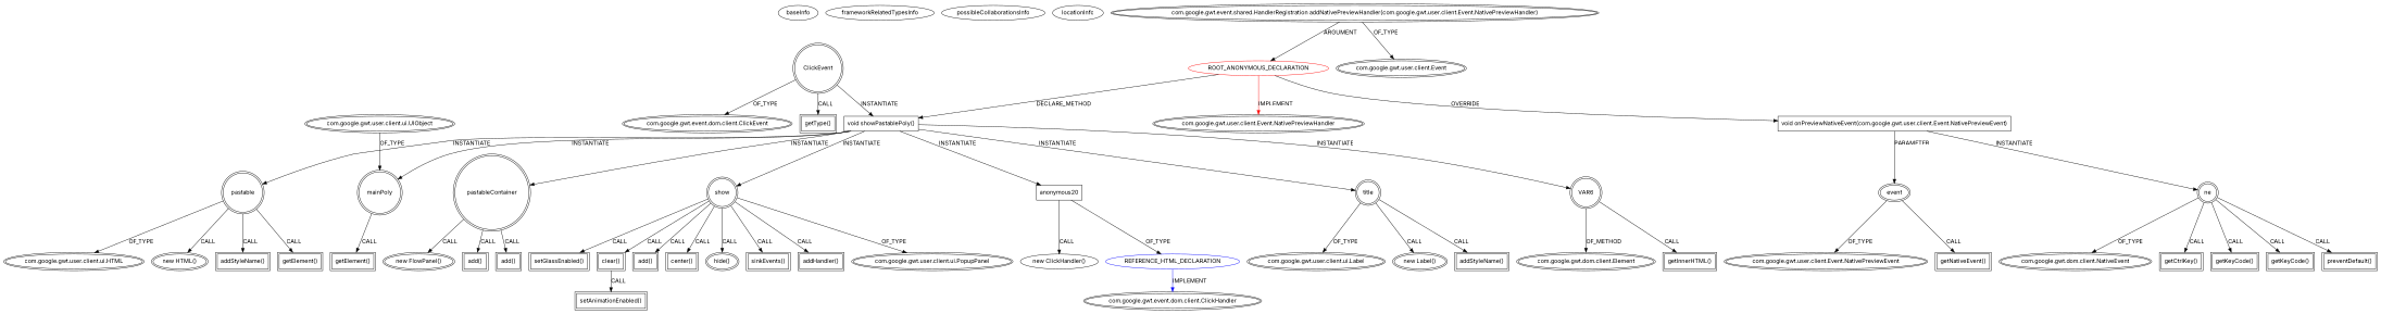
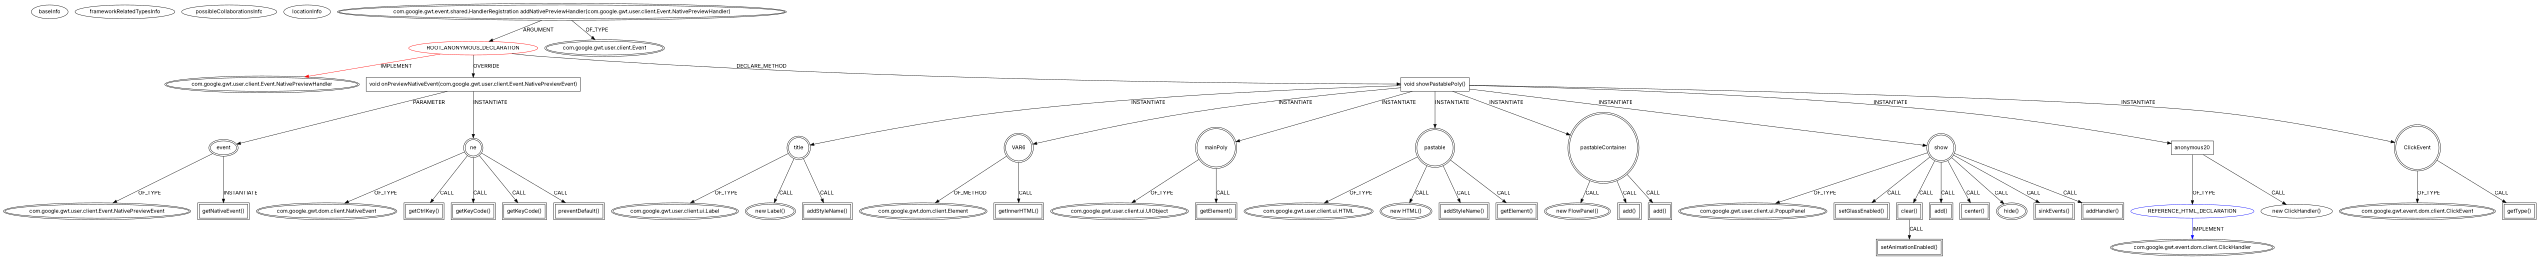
  digraph {
    fontname=Inter
    node [fontname=Inter isFrameworkType=true vertexType=INSIDE_CALL peripheries=2]
    edge [fontname=Inter]
    baseInfo [category=extension_graph graphId=3670 isAnonymous=true possibleRelation=true isFrameworkType="" vertexType="" peripheries=""]
    frameworkRelatedTypesInfo [0="com.google.gwt.user.client.Event.NativePreviewHandler" isFrameworkType="" vertexType="" peripheries=""]
    possibleCollaborationsInfo [0="3670~CLIENT_METHOD_DECLARATION-INSTANTIATION-~com.google.gwt.user.client.Event.NativePreviewHandler ~com.google.gwt.event.dom.client.ClickHandler ~true~true" isFrameworkType="" vertexType="" peripheries=""]
    locationInfo [contextSignature="void onModuleLoad()" filePath="/luxferrari-AlgebrApp/AlgebrApp-master/AlgebrApp/src/org/luxferrari/algebrapp/client/AlgebrApp.java" graphId=3670 projectName="luxferrari-AlgebrApp" isFrameworkType="" vertexType="" peripheries=""]
    n5 [color=red isFrameworkType=false label=ROOT_ANONYMOUS_DECLARATION vertexType=ROOT_ANONYMOUS_DECLARATION peripheries=""]
    n6 [label="com.google.gwt.user.client.Event.NativePreviewHandler" vertexType=FRAMEWORK_INTERFACE_TYPE]
    n7 [isFrameworkType=false label="void onPreviewNativeEvent(com.google.gwt.user.client.Event.NativePreviewEvent)" shape=box vertexType=OVERRIDING_METHOD_DECLARATION peripheries=""]
    n8 [isFrameworkType=false label="void showPastablePoly()" shape=box vertexType=CLIENT_METHOD_DECLARATION peripheries=""]
    n9 [label=event vertexType=PARAMETER_DECLARATION]
    n10 [label=ne shape=circle vertexType=VARIABLE_EXPRESION]
    n11 [label=title shape=circle vertexType=VARIABLE_EXPRESION]
    n12 [label=VAR6 shape=circle vertexType=VARIABLE_EXPRESION]
    n13 [label=mainPoly shape=circle vertexType=VARIABLE_EXPRESION]
    n14 [label=pastable shape=circle vertexType=VARIABLE_EXPRESION]
    n15 [label=pastableContainer shape=circle vertexType=VARIABLE_EXPRESION]
    n16 [label=show shape=circle vertexType=VARIABLE_EXPRESION]
    n17 [isFrameworkType=false label=anonymous20 shape=box vertexType=VARIABLE_EXPRESION peripheries=""]
    n18 [label=ClickEvent shape=circle vertexType=VARIABLE_EXPRESION]
    n19 [label="com.google.gwt.event.shared.HandlerRegistration addNativePreviewHandler(com.google.gwt.user.client.Event.NativePreviewHandler)" vertexType=OUTSIDE_CALL]
    n20 [label="com.google.gwt.user.client.Event" vertexType=FRAMEWORK_CLASS_TYPE]
    n21 [label="com.google.gwt.user.client.Event.NativePreviewEvent" vertexType=FRAMEWORK_CLASS_TYPE]
    n22 [label="getNativeEvent()" shape=box]
    n23 [label="com.google.gwt.dom.client.NativeEvent" vertexType=FRAMEWORK_CLASS_TYPE]
    n24 [label="getCtrlKey()" shape=box]
    n25 [label="getKeyCode()" shape=box]
    n26 [label="getKeyCode()" shape=box]
    n27 [label="preventDefault()" shape=box]
    n28 [label="com.google.gwt.user.client.ui.Label" vertexType=FRAMEWORK_CLASS_TYPE]
    n29 [label="new Label()" vertexType=CONSTRUCTOR_CALL]
    n30 [label="addStyleName()" shape=box]
    n31 [label="com.google.gwt.dom.client.Element" vertexType=FRAMEWORK_CLASS_TYPE]
    n32 [label="getInnerHTML()" shape=box]
    n33 [label="com.google.gwt.user.client.ui.UIObject" vertexType=FRAMEWORK_CLASS_TYPE]
    n34 [label="getElement()" shape=box]
    n35 [label="com.google.gwt.user.client.ui.HTML" vertexType=FRAMEWORK_CLASS_TYPE]
    n36 [label="new HTML()" vertexType=CONSTRUCTOR_CALL]
    n37 [label="addStyleName()" shape=box]
    n38 [label="getElement()" shape=box]
    n39 [label="new FlowPanel()" vertexType=CONSTRUCTOR_CALL]
    n40 [label="add()" shape=box]
    n41 [label="add()" shape=box]
    n42 [label="com.google.gwt.user.client.ui.PopupPanel" vertexType=FRAMEWORK_CLASS_TYPE]
    n43 [label="setGlassEnabled()" shape=box]
    n44 [label="clear()" shape=box]
    n45 [label="add()" shape=box]
    n46 [label="center()" shape=box]
    n47 [label="hide()" shape=ellipse]
    n48 [label="sinkEvents()" shape=box]
    n49 [label="addHandler()" shape=box]
    n50 [color=blue isFrameworkType=false label=REFERENCE_HTML_DECLARATION vertexType=REFERENCE_ANONYMOUS_DECLARATION peripheries=""]
    n51 [isFrameworkType=false label="new ClickHandler()" vertexType=CONSTRUCTOR_CALL peripheries=""]
    n52 [label="com.google.gwt.event.dom.client.ClickEvent" vertexType=FRAMEWORK_CLASS_TYPE]
    n53 [label="getType()" shape=box]
    n54 [label="setAnimationEnabled()" shape=box]
    n55 [label="com.google.gwt.event.dom.client.ClickHandler" vertexType=FRAMEWORK_INTERFACE_TYPE]
    n5 -> n6 [color=red label=IMPLEMENT]
    n5 -> n7 [label=OVERRIDE]
    n5 -> n8 [label=DECLARE_METHOD]
    n7 -> n9 [label=PARAMETER]
    n7 -> n10 [label=INSTANTIATE]
    n8 -> n11 [label=INSTANTIATE]
    n8 -> n12 [label=INSTANTIATE]
    n8 -> n13 [label=INSTANTIATE]
    n8 -> n14 [label=INSTANTIATE]
    n8 -> n15 [label=INSTANTIATE]
    n8 -> n16 [label=INSTANTIATE]
    n8 -> n17 [label=INSTANTIATE]
-   n18 -> n8 [label=INSTANTIATE]
+   n8 -> n18 [label=INSTANTIATE]
    n9 -> n21 [label=OF_TYPE]
-   n9 -> n22 [label=CALL]
+   n9 -> n22 [label=INSTANTIATE]
    n10 -> n23 [label=OF_TYPE]
    n10 -> n24 [label=CALL]
    n10 -> n25 [label=CALL]
    n10 -> n26 [label=CALL]
    n10 -> n27 [label=CALL]
    n11 -> n28 [label=OF_TYPE]
    n11 -> n29 [label=CALL]
    n11 -> n30 [label=CALL]
    n12 -> n31 [label=OF_METHOD]
    n12 -> n32 [label=CALL]
-   n33 -> n13 [label=OF_TYPE]
+   n13 -> n33 [label=OF_TYPE]
    n13 -> n34 [label=CALL]
    n14 -> n35 [label=OF_TYPE]
    n14 -> n36 [label=CALL]
    n14 -> n37 [label=CALL]
    n14 -> n38 [label=CALL]
    n15 -> n39 [label=CALL]
    n15 -> n40 [label=CALL]
    n15 -> n41 [label=CALL]
    n16 -> n42 [label=OF_TYPE]
    n16 -> n43 [label=CALL]
    n16 -> n44 [label=CALL]
    n16 -> n45 [label=CALL]
    n16 -> n46 [label=CALL]
    n16 -> n47 [label=CALL]
    n16 -> n48 [label=CALL]
    n16 -> n49 [label=CALL]
    n17 -> n50 [label=OF_TYPE]
    n17 -> n51 [label=CALL]
    n18 -> n52 [label=OF_TYPE]
    n18 -> n53 [label=CALL]
    n19 -> n5 [label=ARGUMENT]
    n19 -> n20 [label=OF_TYPE]
    n44 -> n54 [label=CALL]
    n50 -> n55 [color=blue label=IMPLEMENT]
  }
